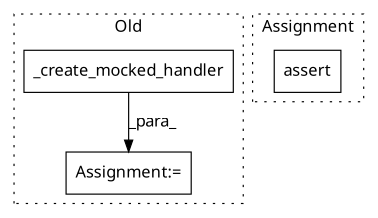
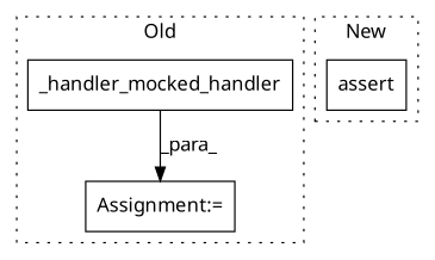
  digraph {
    fontname="Noto Sans"
    node [a=32 shape=box fontname="Noto Sans"]
-   n1 [l=24 label=_create_mocked_handler s=1905]
+   n1 [l=24 label=_handler_mocked_handler s=1905]
    n2 [a=7 l=1 label="Assignment:=" s=1904]
    n3 [l="12,1" label=assert s="3314,3407"]
    subgraph cluster_1 {
      label=Old
      style=dotted
      n1
      n2
    }
    subgraph cluster_2 {
-     label=Assignment
+     label=New
      style=dotted
      n3
    }
    n1 -> n2 [label=_para_ fontname="Noto Sans"]
  }
